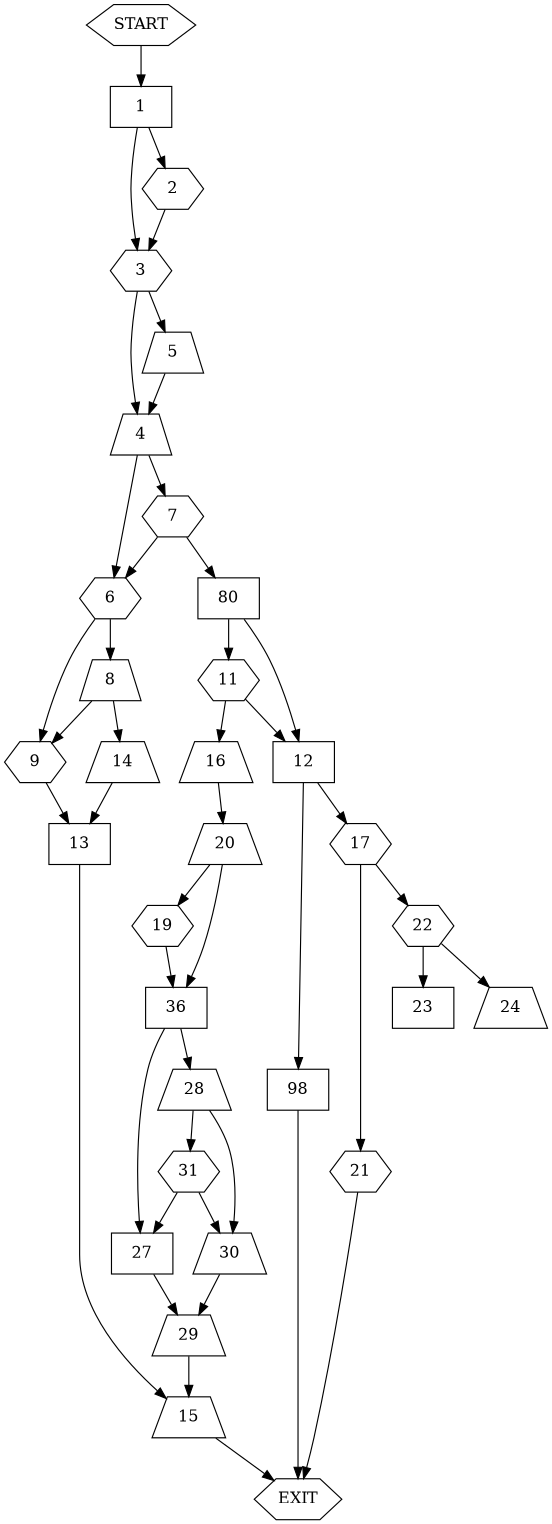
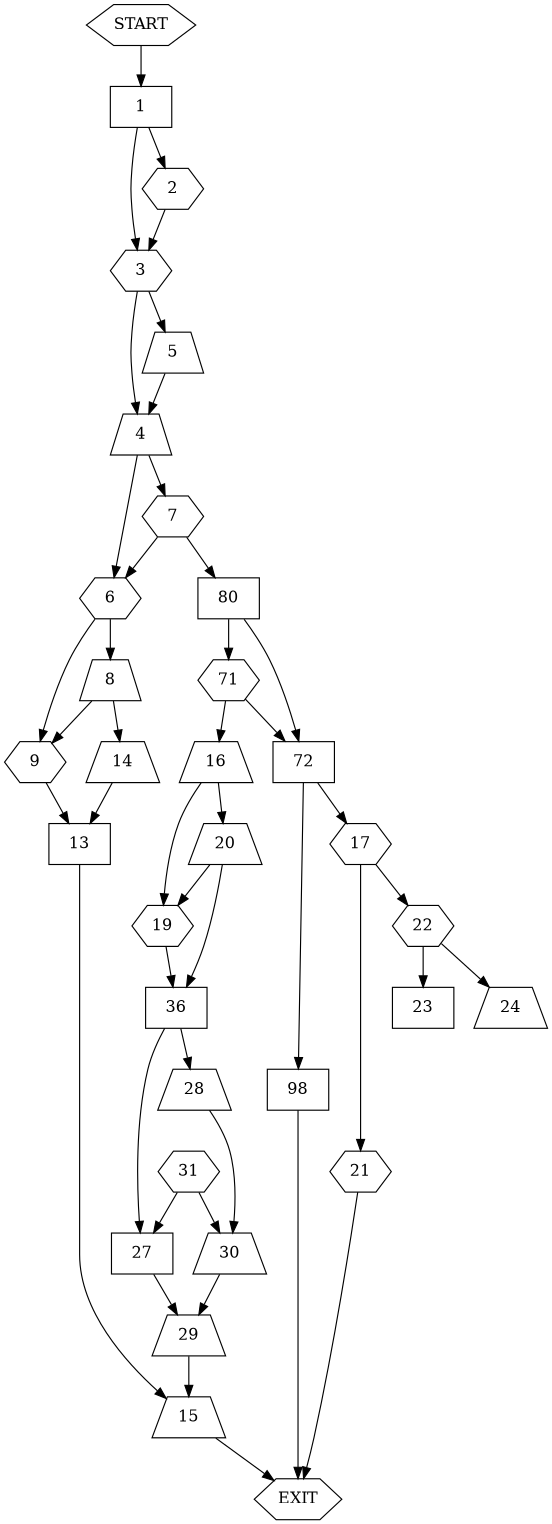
  digraph {
    node [shape=hexagon]
    n1 [label=START]
    1 [shape=box]
    2
    3
    n5 [label=EXIT]
    4 [shape=trapezium]
    5 [shape=trapezium]
    6
    7
    8 [shape=trapezium]
    9
    n12 [label=80 shape=box]
    14 [shape=trapezium]
    13 [shape=box]
-   11
-   12 [shape=box]
+   11 [label=71]
+   12 [shape=box label=72]
    15 [shape=trapezium]
    16 [shape=trapezium]
    17
    n20 [label=98 shape=box]
    19
    20 [shape=trapezium]
    21
    22
    n25 [label=36 shape=box]
    23 [shape=box]
    24 [shape=trapezium]
    27 [shape=box]
    28 [shape=trapezium]
    29 [shape=trapezium]
    30 [shape=trapezium]
    31
    n1 -> 1
    1 -> 2
    1 -> 3
    2 -> 3
    3 -> 4
    3 -> 5
    4 -> 6
    4 -> 7
    5 -> 4
    6 -> 8
    6 -> 9
    7 -> 6
    7 -> n12
    8 -> 9
    8 -> 14
    9 -> 13
    n12 -> 11
    n12 -> 12
    14 -> 13
    13 -> 15
    11 -> 12
    11 -> 16
    12 -> 17
    12 -> n20
    15 -> n5
+   16 -> 19
    16 -> 20
    17 -> 21
    17 -> 22
    n20 -> n5
    19 -> n25
    20 -> 19
    20 -> n25
    21 -> n5
    22 -> 23
    22 -> 24
    n25 -> 27
    n25 -> 28
    27 -> 29
    28 -> 30
-   28 -> 31
    29 -> 15
    30 -> 29
    31 -> 27
    31 -> 30
  }
